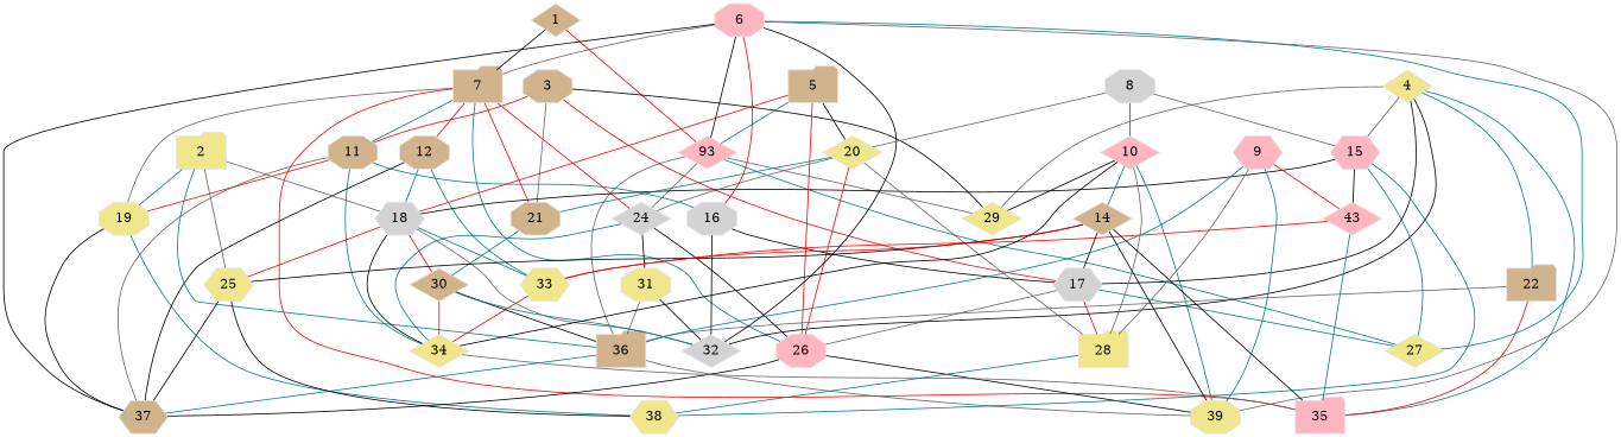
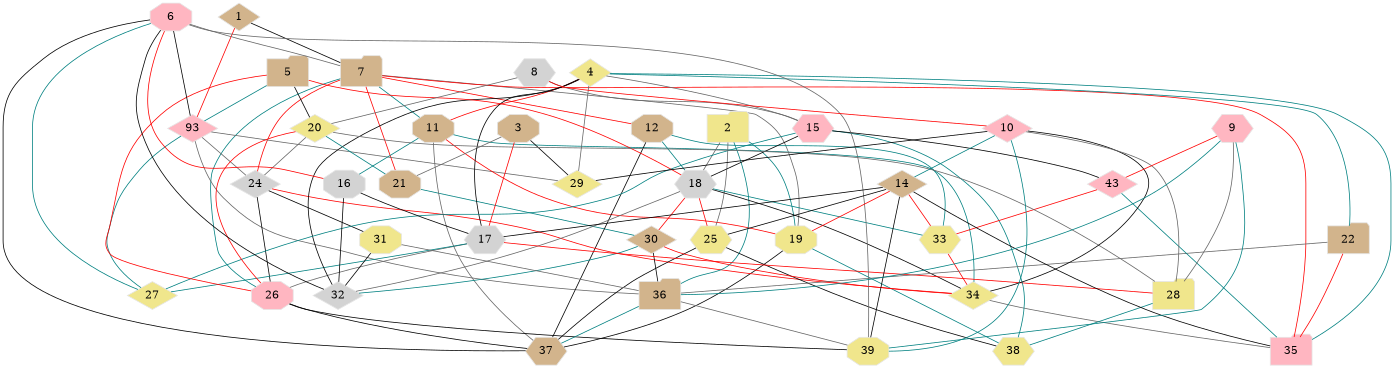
  graph {
    node [color=gray90 fillcolor=khaki shape=diamond style=filled]
    edge [color=black weight=1.0]
    1 [fillcolor=tan]
    7 [fillcolor=tan shape=folder]
    n3 [fillcolor=lightpink label=93]
    19 [shape=octagon]
    21 [fillcolor=tan shape=octagon]
    11 [fillcolor=tan shape=octagon]
    35 [fillcolor=lightpink shape=folder]
    26 [fillcolor=lightpink shape=octagon]
    12 [fillcolor=tan shape=octagon]
    24 [fillcolor=lightgrey]
    27
    36 [fillcolor=tan shape=folder]
    29
    2 [shape=folder]
    18 [fillcolor=lightgrey shape=hexagon]
    25 [shape=hexagon]
    32 [fillcolor=lightgrey]
    34
    33 [shape=hexagon]
    30 [fillcolor=tan]
    37 [fillcolor=tan shape=hexagon]
    38 [shape=hexagon]
    39 [shape=octagon]
    3 [fillcolor=tan shape=octagon]
    17 [fillcolor=lightgrey shape=hexagon]
    28 [shape=folder]
    4
    15 [fillcolor=lightpink shape=hexagon]
    22 [fillcolor=tan shape=folder]
    16 [fillcolor=lightgrey shape=octagon]
    n31 [fillcolor=lightpink label=43]
    5 [fillcolor=tan shape=folder]
    20
    6 [fillcolor=lightpink shape=octagon]
    31 [shape=octagon]
-   8 [fillcolor=lightgrey shape=octagon]
+   8 [fillcolor=lightgrey shape=hexagon]
    10 [fillcolor=lightpink]
    14 [fillcolor=tan]
    9 [fillcolor=lightpink shape=hexagon]
    1 -- 7
    1 -- n3 [color=red]
    7 -- 19 [color=gray40]
    7 -- 21 [color=red]
    7 -- 11 [color=teal]
    7 -- 35 [color=red]
    7 -- 26 [color=teal]
    7 -- 12 [color=red]
    7 -- 24 [color=red]
    n3 -- 24 [color=gray40]
    n3 -- 27 [color=teal]
    n3 -- 36 [color=gray40]
    n3 -- 29 [color=gray40]
    19 -- 37
    19 -- 38 [color=teal]
    21 -- 30 [color=teal]
    11 -- 19 [color=red]
    11 -- 34 [color=teal]
    11 -- 37 [color=gray40]
    11 -- 16 [color=teal]
    26 -- 37
    26 -- 39
    12 -- 18 [color=teal]
    12 -- 33 [color=teal]
    12 -- 37
    24 -- 26
-   24 -- 34 [color=teal]
+   24 -- 34 [color=red]
    24 -- 31 [weight=2.0]
    36 -- 37 [color=teal]
    36 -- 39 [color=gray40]
    2 -- 19 [color=teal]
    2 -- 36 [color=teal]
    2 -- 18 [color=gray40]
    2 -- 25 [color=gray40]
    18 -- 25 [color=red]
    18 -- 32 [color=gray40]
    18 -- 34
    18 -- 33 [color=teal]
    18 -- 30 [color=red]
    25 -- 37
    25 -- 38
    34 -- 35 [color=gray40]
    33 -- 34 [color=red]
    30 -- 36
    30 -- 32 [color=teal]
    30 -- 34 [color=red]
    3 -- 21 [color=gray40 weight=2.0]
    3 -- 29
    3 -- 17 [color=red]
    17 -- 26 [color=gray40]
    17 -- 27 [color=teal]
    17 -- 28 [color=red]
    28 -- 38 [color=teal]
-   3 -- 11 [color=red]
+   4 -- 11 [color=red]
    4 -- 35 [color=teal]
    4 -- 29 [color=gray40 weight=2.0]
    4 -- 32
    4 -- 17
    4 -- 15 [color=gray40]
    4 -- 22 [color=teal]
    15 -- 27 [color=teal]
    15 -- 18
    15 -- 38 [color=teal]
    15 -- n31
    22 -- 35 [color=red]
    22 -- 36 [color=gray40]
    16 -- 32
    16 -- 17
    n31 -- 35 [color=teal]
    n31 -- 33 [color=red]
    5 -- n3 [color=teal]
    5 -- 26 [color=red]
    5 -- 18 [color=red]
    5 -- 20
    20 -- 21 [color=teal]
    20 -- 26 [color=red]
    20 -- 24 [color=gray40]
    20 -- 28 [color=gray40]
    6 -- 7 [color=gray40]
    6 -- n3 [weight=2.0]
    6 -- 27 [color=teal]
    6 -- 32
    6 -- 37
    6 -- 39 [color=gray40]
    6 -- 16 [color=red]
    31 -- 36 [color=gray40]
    31 -- 32
    8 -- 15 [color=gray40]
    8 -- 20 [color=gray40]
    8 -- 10 [color=red]
    10 -- 29
    10 -- 34
    10 -- 39 [color=teal]
    10 -- 28 [color=gray40 weight=2.0]
    10 -- 14 [color=teal]
+   14 -- 19 [color=red]
    14 -- 35
    14 -- 25
    14 -- 33 [color=red]
    14 -- 39
    14 -- 17
    9 -- 36 [color=teal]
    9 -- 39 [color=teal]
    9 -- 28 [color=gray40]
    9 -- n31 [color=red]
  }
